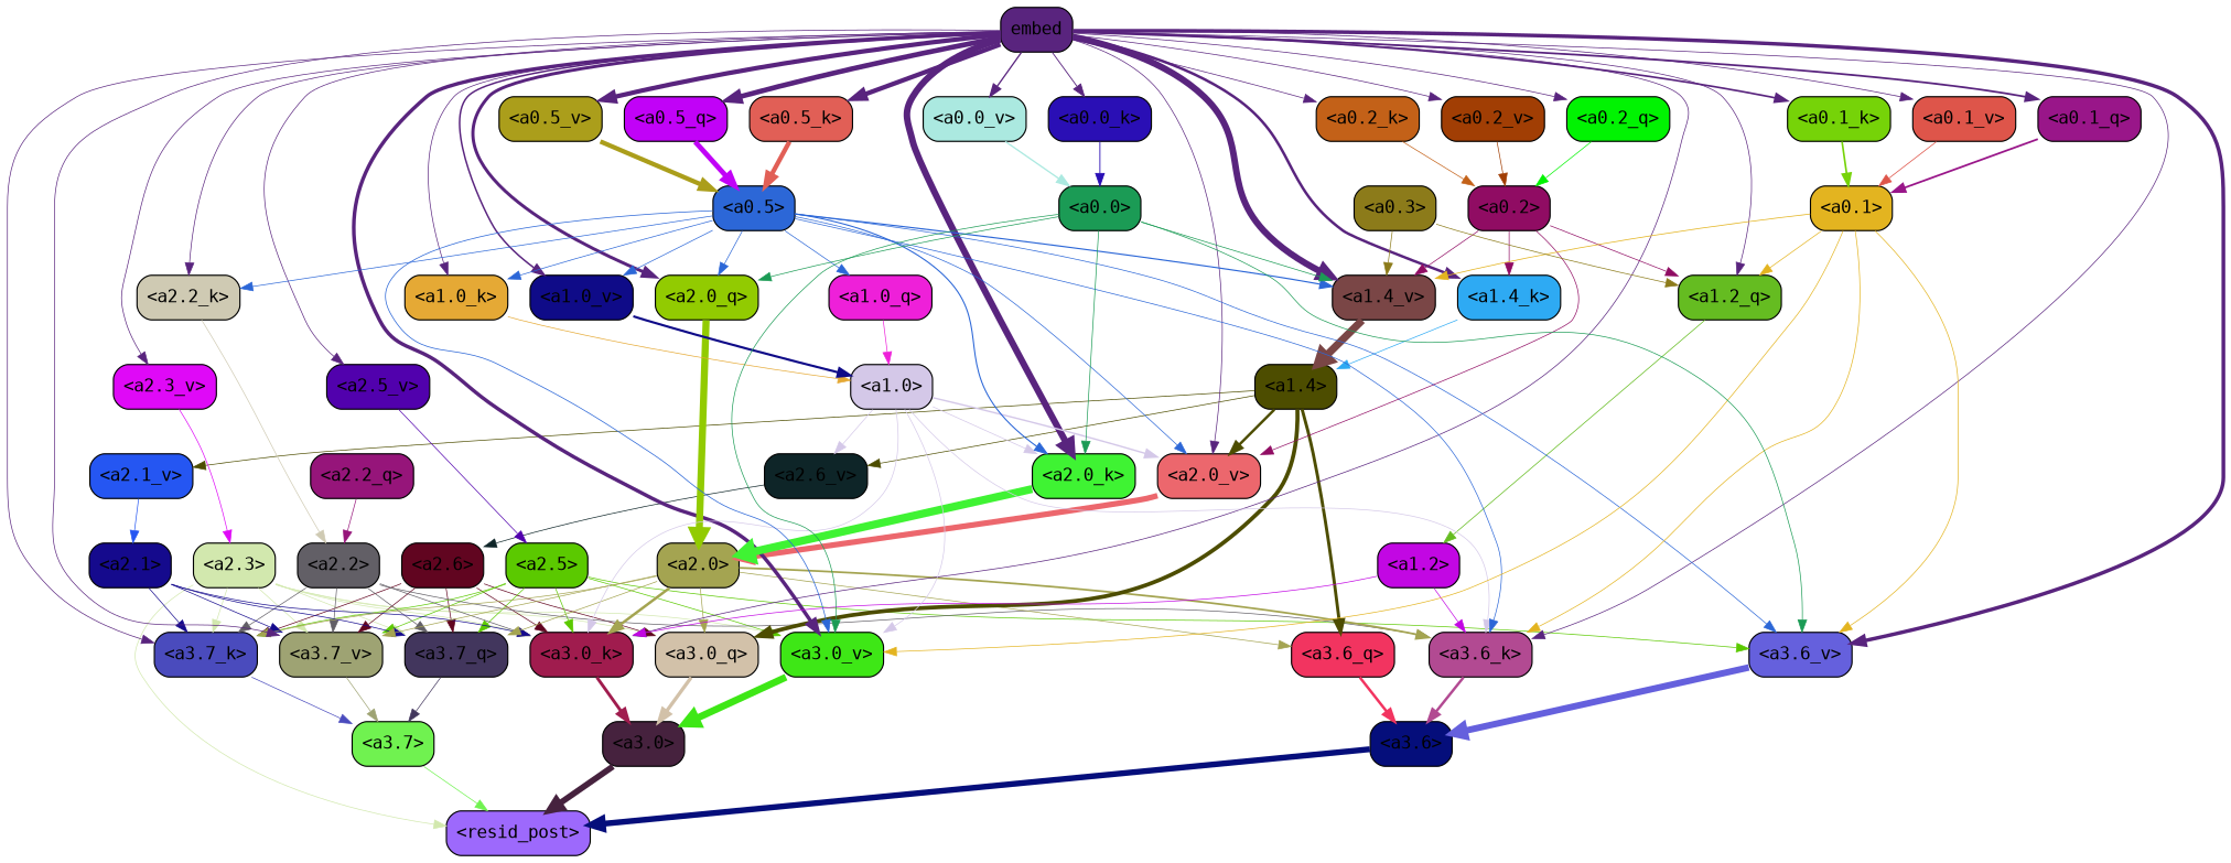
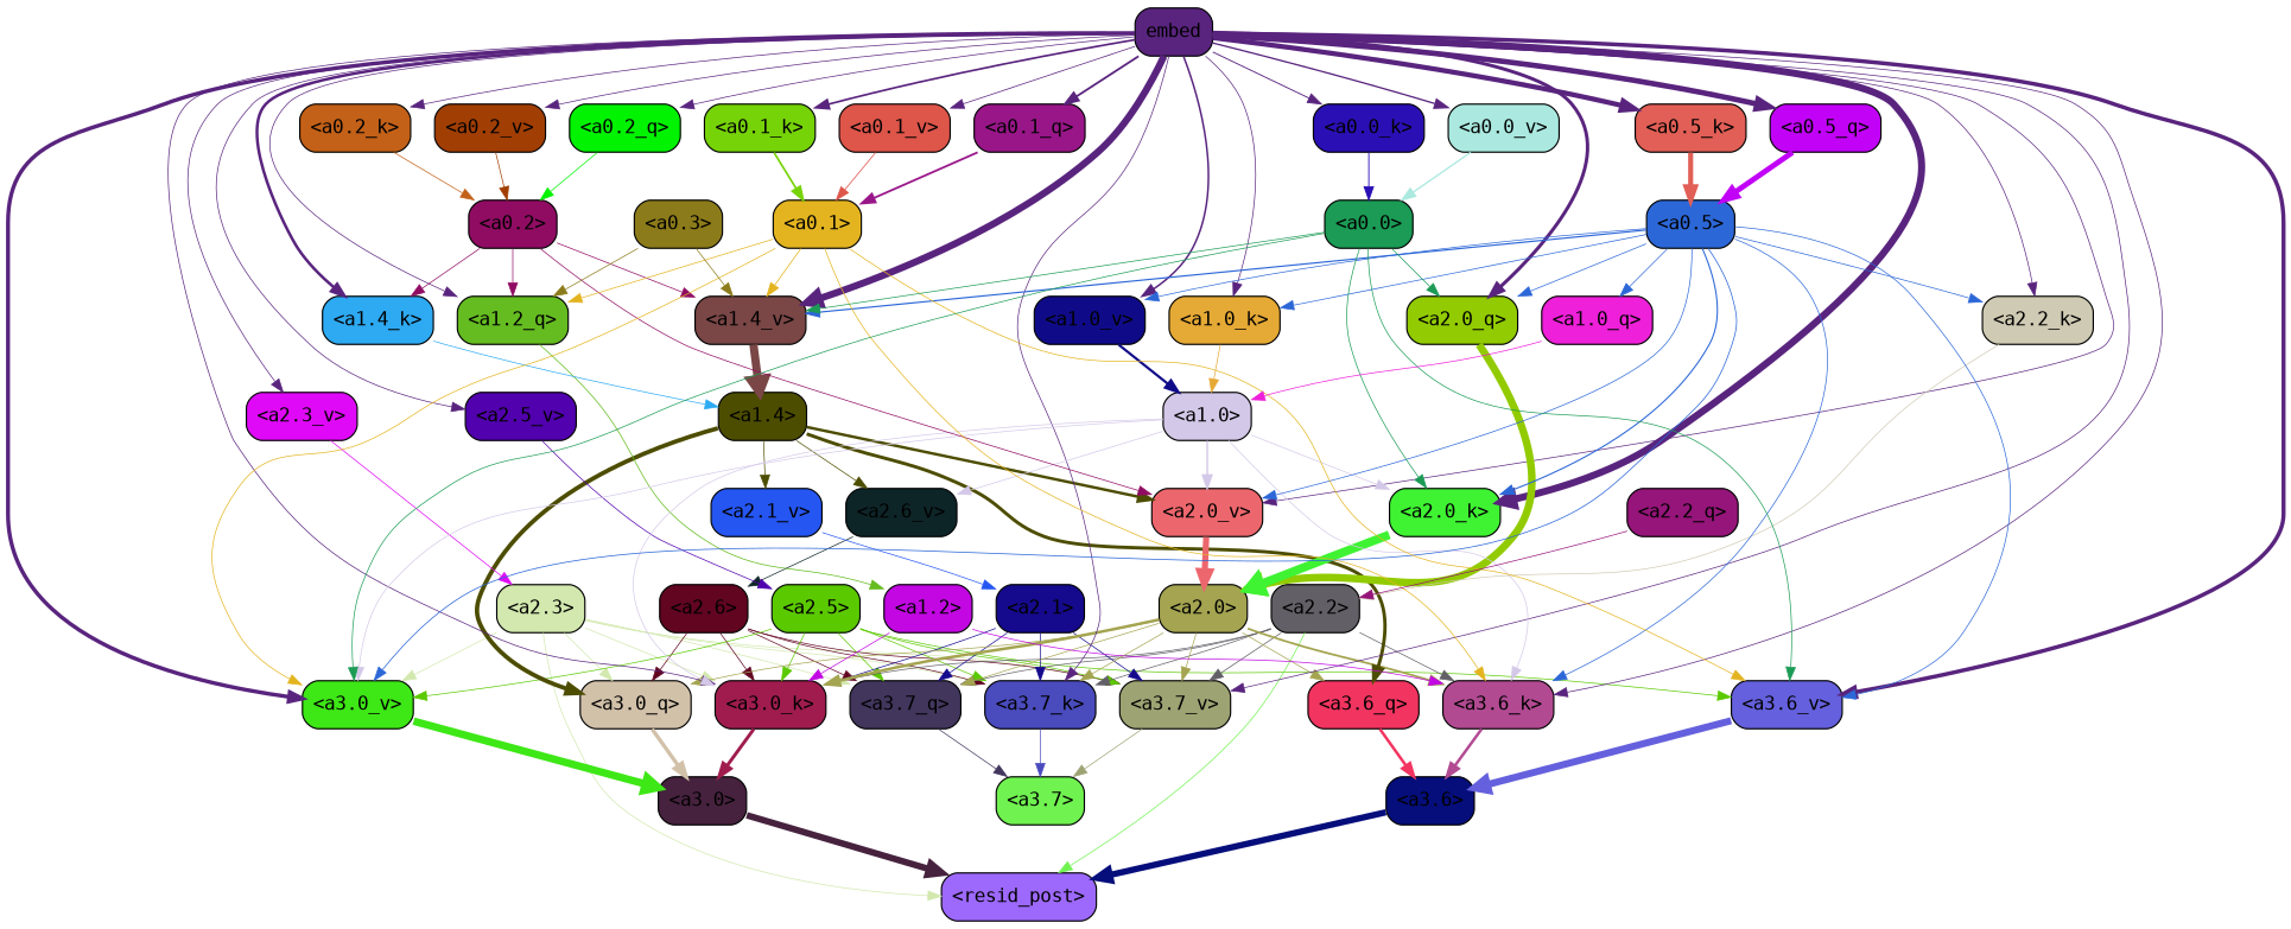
  strict digraph {
    fontname="DejaVu Sans Mono"
    splines=true
    node [color=black fontname="DejaVu Sans Mono" shape=box style="filled, rounded"]
    edge [color="#59247e" fontname="DejaVu Sans Mono" penwidth=0.6]
    "<a3.7>" [fillcolor="#70f250"]
    "<resid_post>" [fillcolor="#9d69fc"]
    "<a3.6>" [fillcolor="#050e7b"]
    "<a3.0>" [fillcolor="#46223e"]
    "<a2.3>" [fillcolor="#d2e8ae"]
    "<a3.7_q>" [fillcolor="#42365d"]
    "<a3.0_q>" [fillcolor="#d2c1a9"]
    "<a3.7_k>" [fillcolor="#4a4bbd"]
    "<a3.0_k>" [fillcolor="#a01c4e"]
    "<a3.7_v>" [fillcolor="#9ea373"]
    "<a3.0_v>" [fillcolor="#3ee716"]
    "<a3.6_q>" [fillcolor="#f23460"]
    "<a3.6_k>" [fillcolor="#b24a92"]
    "<a3.6_v>" [fillcolor="#6560dd"]
    "<a2.6>" [fillcolor="#610520"]
    "<a2.5>" [fillcolor="#5bc900"]
    "<a2.2>" [fillcolor="#625f66"]
    "<a2.1>" [fillcolor="#150a8d"]
    "<a2.0>" [fillcolor="#a4a451"]
    "<a1.4>" [fillcolor="#4d4d00"]
    "<a2.6_v>" [fillcolor="#0e2528"]
    "<a2.1_v>" [fillcolor="#2556f2"]
    "<a2.0_v>" [fillcolor="#ec676d"]
    embed [fillcolor="#59247e"]
    "<a2.0_q>" [fillcolor="#92cb01"]
    "<a2.2_k>" [fillcolor="#cfcab3"]
    "<a2.0_k>" [fillcolor="#3ff333"]
    "<a2.5_v>" [fillcolor="#5101ad"]
    "<a2.3_v>" [fillcolor="#df09f7"]
    "<a1.2_q>" [fillcolor="#65bc21"]
    "<a1.4_k>" [fillcolor="#2eaaf3"]
    "<a1.0_k>" [fillcolor="#e5a935"]
    "<a1.4_v>" [fillcolor="#7a4646"]
    "<a1.0_v>" [fillcolor="#0f0b88"]
    "<a0.5_q>" [fillcolor="#c102f7"]
    "<a0.2_q>" [fillcolor="#01f302"]
    "<a0.1_q>" [fillcolor="#991689"]
    "<a0.5_k>" [fillcolor="#e15f56"]
    "<a0.2_k>" [fillcolor="#c36118"]
    "<a0.1_k>" [fillcolor="#76d308"]
    "<a0.0_k>" [fillcolor="#2a0fb5"]
-   "<a0.5_v>" [fillcolor="#ab9e1b"]
    "<a0.2_v>" [fillcolor="#a13e04"]
    "<a0.1_v>" [fillcolor="#de554a"]
    "<a0.0_v>" [fillcolor="#abe9e0"]
    "<a1.2>" [fillcolor="#c207e3"]
    "<a1.0>" [fillcolor="#d4c8e8"]
    "<a0.5>" [fillcolor="#2c67d7"]
    "<a0.2>" [fillcolor="#900c63"]
    "<a0.1>" [fillcolor="#e3b420"]
    "<a0.0>" [fillcolor="#1b9b55"]
    "<a1.0_q>" [fillcolor="#ee20d9"]
    "<a2.2_q>" [fillcolor="#96157a"]
    "<a0.3>" [fillcolor="#8c7b1a"]
-   "<a3.7>" -> "<resid_post>" [color="#70f250"]
+   "<a2.2>" -> "<resid_post>" [color="#70f250"]
    "<a3.6>" -> "<resid_post>" [color="#050e7b" penwidth=4.753257989883423]
    "<a3.0>" -> "<resid_post>" [color="#46223e" penwidth=4.90053927898407]
    "<a2.3>" -> "<resid_post>" [color="#d2e8ae"]
    "<a2.3>" -> "<a3.7_q>" [color="#d2e8ae"]
    "<a2.3>" -> "<a3.0_q>" [color="#d2e8ae"]
    "<a2.3>" -> "<a3.7_k>" [color="#d2e8ae"]
    "<a2.3>" -> "<a3.0_k>" [color="#d2e8ae"]
    "<a2.3>" -> "<a3.7_v>" [color="#d2e8ae"]
    "<a2.3>" -> "<a3.0_v>" [color="#d2e8ae"]
    "<a3.7_q>" -> "<a3.7>" [color="#42365d"]
    "<a3.0_q>" -> "<a3.0>" [color="#d2c1a9" penwidth=2.870753765106201]
    "<a3.7_k>" -> "<a3.7>" [color="#4a4bbd"]
    "<a3.0_k>" -> "<a3.0>" [color="#a01c4e" penwidth=2.520303964614868]
    "<a3.7_v>" -> "<a3.7>" [color="#9ea373"]
    "<a3.0_v>" -> "<a3.0>" [color="#3ee716" penwidth=5.680712580680847]
    "<a3.6_q>" -> "<a3.6>" [color="#f23460" penwidth=2.160832464694977]
    "<a3.6_k>" -> "<a3.6>" [color="#b24a92" penwidth=2.13908451795578]
    "<a3.6_v>" -> "<a3.6>" [color="#6560dd" penwidth=5.297133803367615]
    "<a2.6>" -> "<a3.7_q>" [color="#610520"]
    "<a2.6>" -> "<a3.0_q>" [color="#610520"]
    "<a2.6>" -> "<a3.7_k>" [color="#610520"]
    "<a2.6>" -> "<a3.0_k>" [color="#610520"]
    "<a2.6>" -> "<a3.7_v>" [color="#610520"]
    "<a2.5>" -> "<a3.7_q>" [color="#5bc900"]
    "<a2.5>" -> "<a3.7_k>" [color="#5bc900"]
    "<a2.5>" -> "<a3.0_k>" [color="#5bc900"]
    "<a2.5>" -> "<a3.7_v>" [color="#5bc900"]
    "<a2.5>" -> "<a3.0_v>" [color="#5bc900"]
    "<a2.5>" -> "<a3.6_v>" [color="#5bc900"]
    "<a2.2>" -> "<a3.7_q>" [color="#625f66"]
    "<a2.2>" -> "<a3.7_k>" [color="#625f66"]
    "<a2.2>" -> "<a3.0_k>" [color="#625f66"]
    "<a2.2>" -> "<a3.7_v>" [color="#625f66"]
    "<a2.2>" -> "<a3.6_k>" [color="#625f66"]
    "<a2.1>" -> "<a3.7_q>" [color="#150a8d"]
    "<a2.1>" -> "<a3.7_k>" [color="#150a8d"]
    "<a2.1>" -> "<a3.0_k>" [color="#150a8d"]
    "<a2.1>" -> "<a3.7_v>" [color="#150a8d"]
    "<a2.0>" -> "<a3.7_q>" [color="#a4a451"]
    "<a2.0>" -> "<a3.0_q>" [color="#a4a451"]
    "<a2.0>" -> "<a3.7_k>" [color="#a4a451"]
    "<a2.0>" -> "<a3.0_k>" [color="#a4a451" penwidth=2.172017753124237]
    "<a2.0>" -> "<a3.7_v>" [color="#a4a451"]
    "<a2.0>" -> "<a3.6_q>" [color="#a4a451"]
    "<a2.0>" -> "<a3.6_k>" [color="#a4a451" penwidth=1.5348684191703796]
    "<a1.4>" -> "<a3.0_q>" [color="#4d4d00" penwidth=3.2595192790031433]
    "<a1.4>" -> "<a3.6_q>" [color="#4d4d00" penwidth=2.532623291015625]
    "<a1.4>" -> "<a2.6_v>" [color="#4d4d00"]
    "<a1.4>" -> "<a2.1_v>" [color="#4d4d00"]
    "<a1.4>" -> "<a2.0_v>" [color="#4d4d00" penwidth=2.1199009865522385]
    "<a2.6_v>" -> "<a2.6>" [color="#0e2528"]
    "<a2.1_v>" -> "<a2.1>" [color="#2556f2"]
    "<a2.0_v>" -> "<a2.0>" [color="#ec676d" penwidth=4.592647075653076]
    embed -> "<a3.7_k>"
    embed -> "<a3.0_k>" [penwidth=0.6117386221885681]
    embed -> "<a3.7_v>"
    embed -> "<a3.0_v>" [penwidth=2.969020187854767]
    embed -> "<a3.6_k>"
    embed -> "<a3.6_v>" [penwidth=3.0186105966567993]
    embed -> "<a2.0_v>"
    embed -> "<a2.0_q>" [penwidth=2.5791755318641663]
    embed -> "<a2.2_k>"
    embed -> "<a2.0_k>" [penwidth=5.307481050491333]
    embed -> "<a2.5_v>"
    embed -> "<a2.3_v>"
    embed -> "<a1.2_q>"
    embed -> "<a1.4_k>" [penwidth=2.1839776039123535]
    embed -> "<a1.0_k>"
    embed -> "<a1.4_v>" [penwidth=5.2540810108184814]
    embed -> "<a1.0_v>" [penwidth=1.3048751950263977]
    embed -> "<a0.5_q>" [penwidth=4.10348916053772]
    embed -> "<a0.2_q>" [penwidth=0.60056471824646]
    embed -> "<a0.1_q>" [penwidth=1.5538783073425293]
    embed -> "<a0.5_k>" [penwidth=3.7413554191589355]
    embed -> "<a0.2_k>"
    embed -> "<a0.1_k>" [penwidth=1.4689924716949463]
    embed -> "<a0.0_k>" [penwidth=0.7751901149749756]
-   embed -> "<a0.5_v>" [penwidth=3.7020363211631775]
    embed -> "<a0.2_v>"
    embed -> "<a0.1_v>" [penwidth=0.6266210079193115]
    embed -> "<a0.0_v>" [penwidth=1.1311111450195312]
    "<a2.0_q>" -> "<a2.0>" [color="#92cb01" penwidth=5.682948350906372]
    "<a2.2_k>" -> "<a2.2>" [color="#cfcab3"]
    "<a2.0_k>" -> "<a2.0>" [color="#3ff333" penwidth=6.450693130493164]
    "<a2.5_v>" -> "<a2.5>" [color="#5101ad"]
    "<a2.3_v>" -> "<a2.3>" [color="#df09f7"]
    "<a1.2_q>" -> "<a1.2>" [color="#65bc21" penwidth=0.6323684453964233]
    "<a1.4_k>" -> "<a1.4>" [color="#2eaaf3"]
    "<a1.0_k>" -> "<a1.0>" [color="#e5a935"]
    "<a1.4_v>" -> "<a1.4>" [color="#7a4646" penwidth=6.149721145629883]
    "<a1.0_v>" -> "<a1.0>" [color="#0f0b88" penwidth=1.874430701136589]
    "<a0.5_q>" -> "<a0.5>" [color="#c102f7" penwidth=4.096640631556511]
    "<a0.2_q>" -> "<a0.2>" [color="#01f302" penwidth=0.6005611419677734]
    "<a0.1_q>" -> "<a0.1>" [color="#991689" penwidth=1.5538761615753174]
    "<a0.5_k>" -> "<a0.5>" [color="#e15f56" penwidth=3.7383413314819336]
    "<a0.2_k>" -> "<a0.2>" [color="#c36118"]
    "<a0.1_k>" -> "<a0.1>" [color="#76d308" penwidth=1.4667291641235352]
    "<a0.0_k>" -> "<a0.0>" [color="#2a0fb5" penwidth=0.7793014049530029]
-   "<a0.5_v>" -> "<a0.5>" [color="#ab9e1b" penwidth=3.717004656791687]
    "<a0.2_v>" -> "<a0.2>" [color="#a13e04"]
    "<a0.1_v>" -> "<a0.1>" [color="#de554a" penwidth=0.6493067741394043]
    "<a0.0_v>" -> "<a0.0>" [color="#abe9e0" penwidth=1.1432268619537354]
    "<a1.2>" -> "<a3.0_k>" [color="#c207e3"]
    "<a1.2>" -> "<a3.6_k>" [color="#c207e3"]
    "<a1.0>" -> "<a3.0_k>" [color="#d4c8e8"]
    "<a1.0>" -> "<a3.0_v>" [color="#d4c8e8"]
    "<a1.0>" -> "<a3.6_k>" [color="#d4c8e8"]
    "<a1.0>" -> "<a2.6_v>" [color="#d4c8e8"]
    "<a1.0>" -> "<a2.0_v>" [color="#d4c8e8" penwidth=1.237271785736084]
    "<a1.0>" -> "<a2.0_k>" [color="#d4c8e8"]
    "<a0.5>" -> "<a3.0_v>" [color="#2c67d7" penwidth=0.6409564018249512]
    "<a0.5>" -> "<a3.6_k>" [color="#2c67d7"]
    "<a0.5>" -> "<a3.6_v>" [color="#2c67d7"]
    "<a0.5>" -> "<a2.0_v>" [color="#2c67d7"]
    "<a0.5>" -> "<a2.0_q>" [color="#2c67d7"]
    "<a0.5>" -> "<a2.2_k>" [color="#2c67d7"]
    "<a0.5>" -> "<a2.0_k>" [color="#2c67d7" penwidth=0.9355769157409668]
    "<a0.5>" -> "<a1.0_k>" [color="#2c67d7"]
    "<a0.5>" -> "<a1.4_v>" [color="#2c67d7" penwidth=1.016412615776062]
    "<a0.5>" -> "<a1.0_v>" [color="#2c67d7"]
    "<a0.5>" -> "<a1.0_q>" [color="#2c67d7"]
    "<a0.2>" -> "<a2.0_v>" [color="#900c63"]
    "<a0.2>" -> "<a1.2_q>" [color="#900c63"]
    "<a0.2>" -> "<a1.4_k>" [color="#900c63"]
    "<a0.2>" -> "<a1.4_v>" [color="#900c63"]
    "<a0.1>" -> "<a3.0_v>" [color="#e3b420"]
    "<a0.1>" -> "<a3.6_k>" [color="#e3b420"]
    "<a0.1>" -> "<a3.6_v>" [color="#e3b420"]
    "<a0.1>" -> "<a1.2_q>" [color="#e3b420"]
    "<a0.1>" -> "<a1.4_v>" [color="#e3b420" penwidth=0.6440334320068359]
    "<a0.0>" -> "<a3.0_v>" [color="#1b9b55"]
    "<a0.0>" -> "<a3.6_v>" [color="#1b9b55"]
    "<a0.0>" -> "<a2.0_q>" [color="#1b9b55"]
    "<a0.0>" -> "<a2.0_k>" [color="#1b9b55"]
    "<a0.0>" -> "<a1.4_v>" [color="#1b9b55"]
    "<a1.0_q>" -> "<a1.0>" [color="#ee20d9"]
    "<a2.2_q>" -> "<a2.2>" [color="#96157a"]
    "<a0.3>" -> "<a1.2_q>" [color="#8c7b1a"]
    "<a0.3>" -> "<a1.4_v>" [color="#8c7b1a"]
  }
